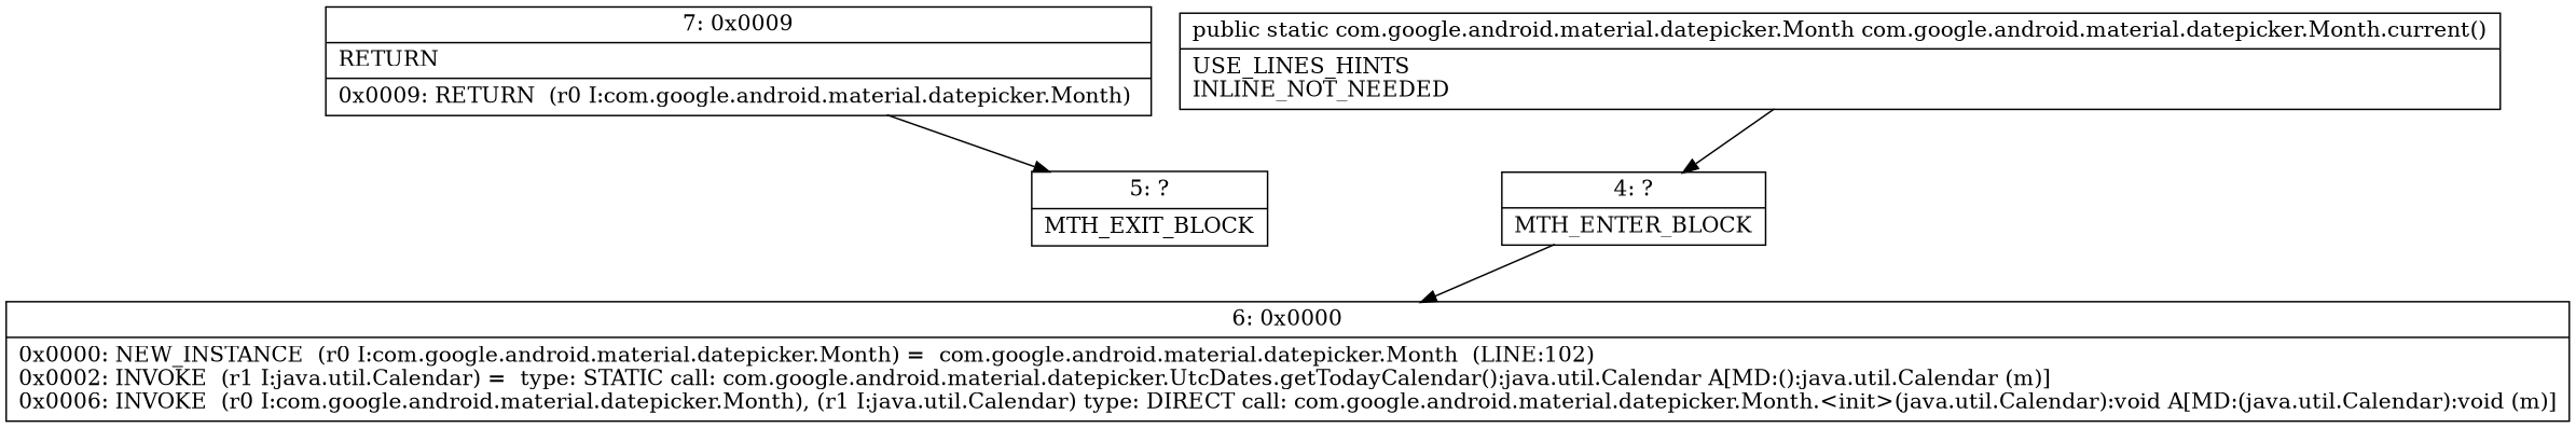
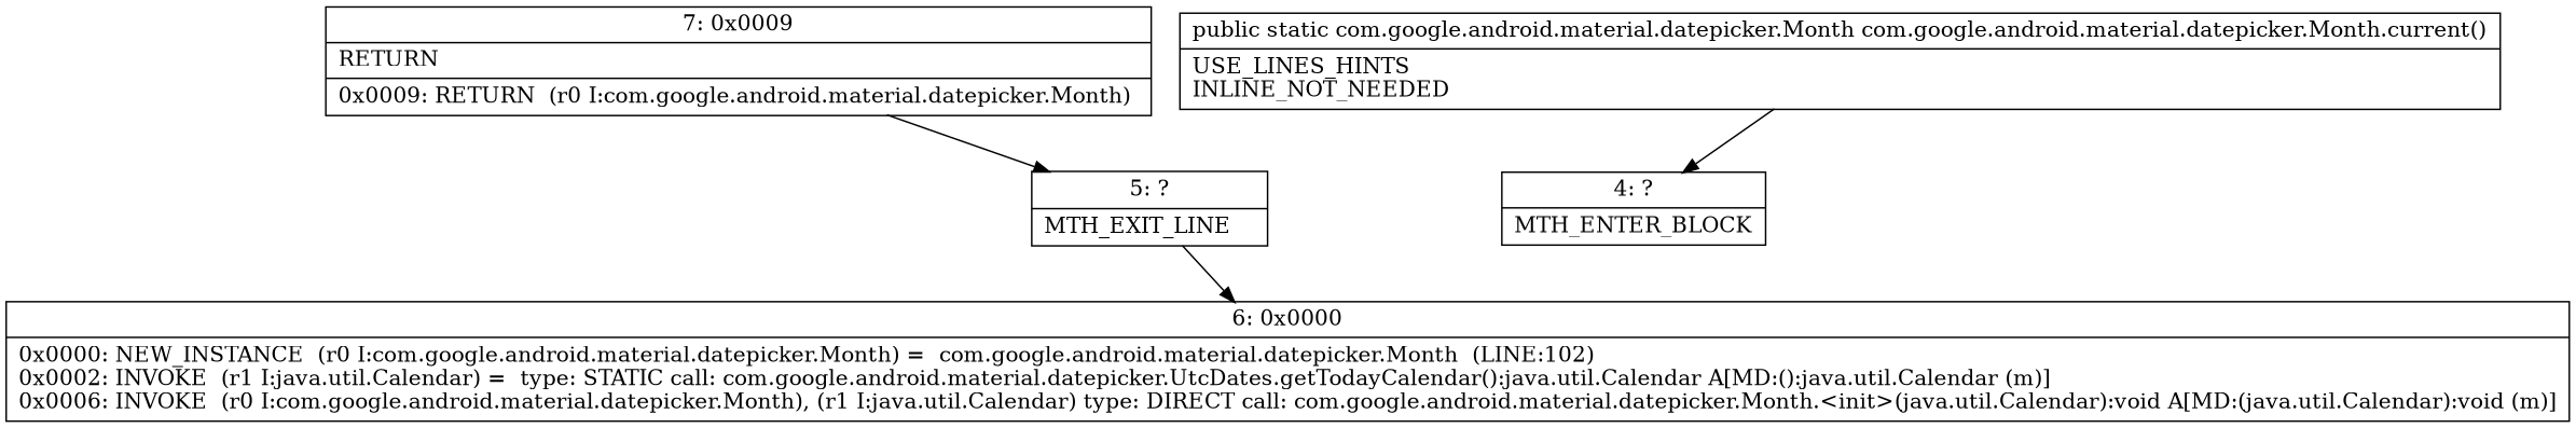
  digraph {
    node [shape=record]
    n1 [label="{4\:\ ?|MTH_ENTER_BLOCK\l}"]
    n2 [label="{6\:\ 0x0000|0x0000: NEW_INSTANCE  (r0 I:com.google.android.material.datepicker.Month) =  com.google.android.material.datepicker.Month  (LINE:102)\l0x0002: INVOKE  (r1 I:java.util.Calendar) =  type: STATIC call: com.google.android.material.datepicker.UtcDates.getTodayCalendar():java.util.Calendar A[MD:():java.util.Calendar (m)]\l0x0006: INVOKE  (r0 I:com.google.android.material.datepicker.Month), (r1 I:java.util.Calendar) type: DIRECT call: com.google.android.material.datepicker.Month.\<init\>(java.util.Calendar):void A[MD:(java.util.Calendar):void (m)]\l}"]
    n3 [label="{7\:\ 0x0009|RETURN\l|0x0009: RETURN  (r0 I:com.google.android.material.datepicker.Month) \l}"]
-   n4 [label="{5\:\ ?|MTH_EXIT_BLOCK\l}"]
+   n4 [label="{5\:\ ?|MTH_EXIT_LINE\l}"]
    n5 [label="{public static com.google.android.material.datepicker.Month com.google.android.material.datepicker.Month.current()  | USE_LINES_HINTS\lINLINE_NOT_NEEDED\l}"]
-   n1 -> n2
+   n4 -> n2
    n3 -> n4
    n5 -> n1
  }
